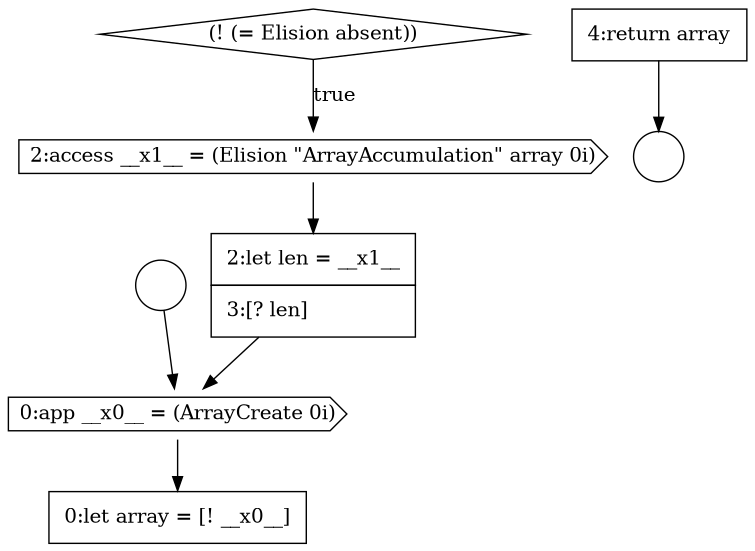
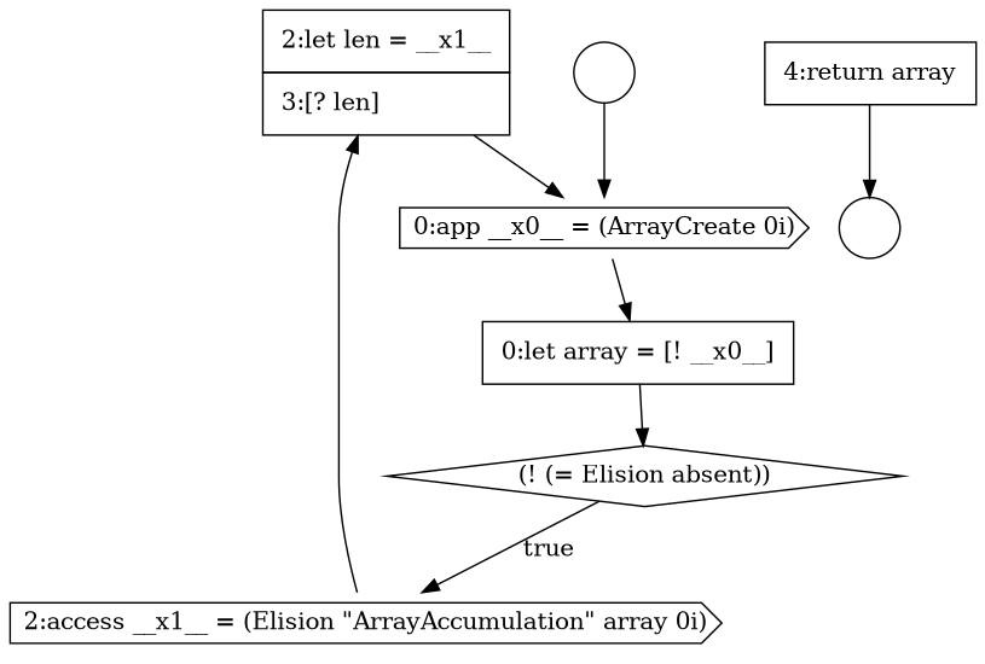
  digraph {
    node [color=black fillcolor=white shape=none style=filled]
    edge [color=black]
    n1 [label=<<font color="black">     <table border="0" cellborder="1" cellspacing="0" cellpadding="10">       <tr><td align="left">2:let len = __x1__</td></tr>       <tr><td align="left">3:[? len]</td></tr>     </table>   </font>> margin=0]
    n2 [label=<<font color="black">0:app __x0__ = (ArrayCreate 0i)</font>> shape=cds]
    n3 [label=<<font color="black">     <table border="0" cellborder="1" cellspacing="0" cellpadding="10">       <tr><td align="left">4:return array</td></tr>     </table>   </font>> margin=0]
    n4 [label=" " shape=circle]
    n5 [label=<<font color="black">(! (= Elision absent))</font>> shape=diamond]
    n6 [label=<<font color="black">2:access __x1__ = (Elision &quot;ArrayAccumulation&quot; array 0i)</font>> shape=cds]
    n7 [label=" " shape=circle]
    n8 [label=<<font color="black">     <table border="0" cellborder="1" cellspacing="0" cellpadding="10">       <tr><td align="left">0:let array = [! __x0__]</td></tr>     </table>   </font>> margin=0]
    n1 -> n2
    n2 -> n8
    n3 -> n4
    n5 -> n6 [label=<<font color="black">true</font>>]
    n6 -> n1
    n7 -> n2
+   n8 -> n5
  }
